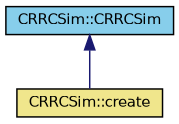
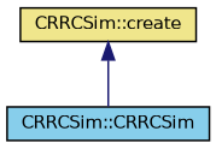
  digraph {
    rankdir=TB
    node [color=black fontname=Helvetica fontsize=10 shape=record style=filled]
    n1 [fillcolor=skyblue fontcolor=black height=0.2 label="CRRCSim::CRRCSim" width=0.4]
    n2 [fillcolor=khaki height=0.2 label="CRRCSim::create" width=0.4]
-   n1 -> n2 [color=midnightblue dir=back fontname=Helvetica fontsize=10 labelfontname=Helvetica labelfontsize=10 style=solid]
+   n2 -> n1 [color=midnightblue dir=back fontname=Helvetica fontsize=10 labelfontname=Helvetica labelfontsize=10 style=solid]
  }
